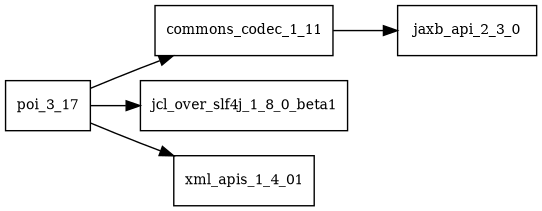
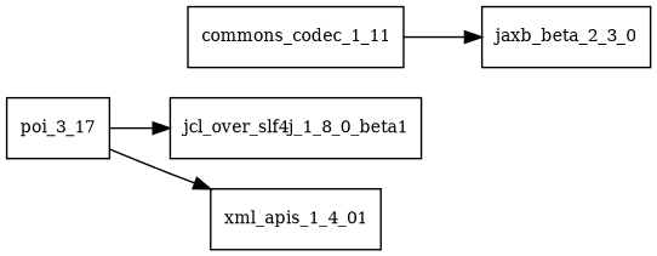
  digraph {
    rankdir=LR
    node [fontsize=10.0 shape=box]
    poi_3_17
    commons_codec_1_11
    jcl_over_slf4j_1_8_0_beta1
    xml_apis_1_4_01
-   jaxb_api_2_3_0
-   poi_3_17 -> commons_codec_1_11
+   jaxb_api_2_3_0 [label=jaxb_beta_2_3_0]
    poi_3_17 -> jcl_over_slf4j_1_8_0_beta1
    poi_3_17 -> xml_apis_1_4_01
    commons_codec_1_11 -> jaxb_api_2_3_0
  }
